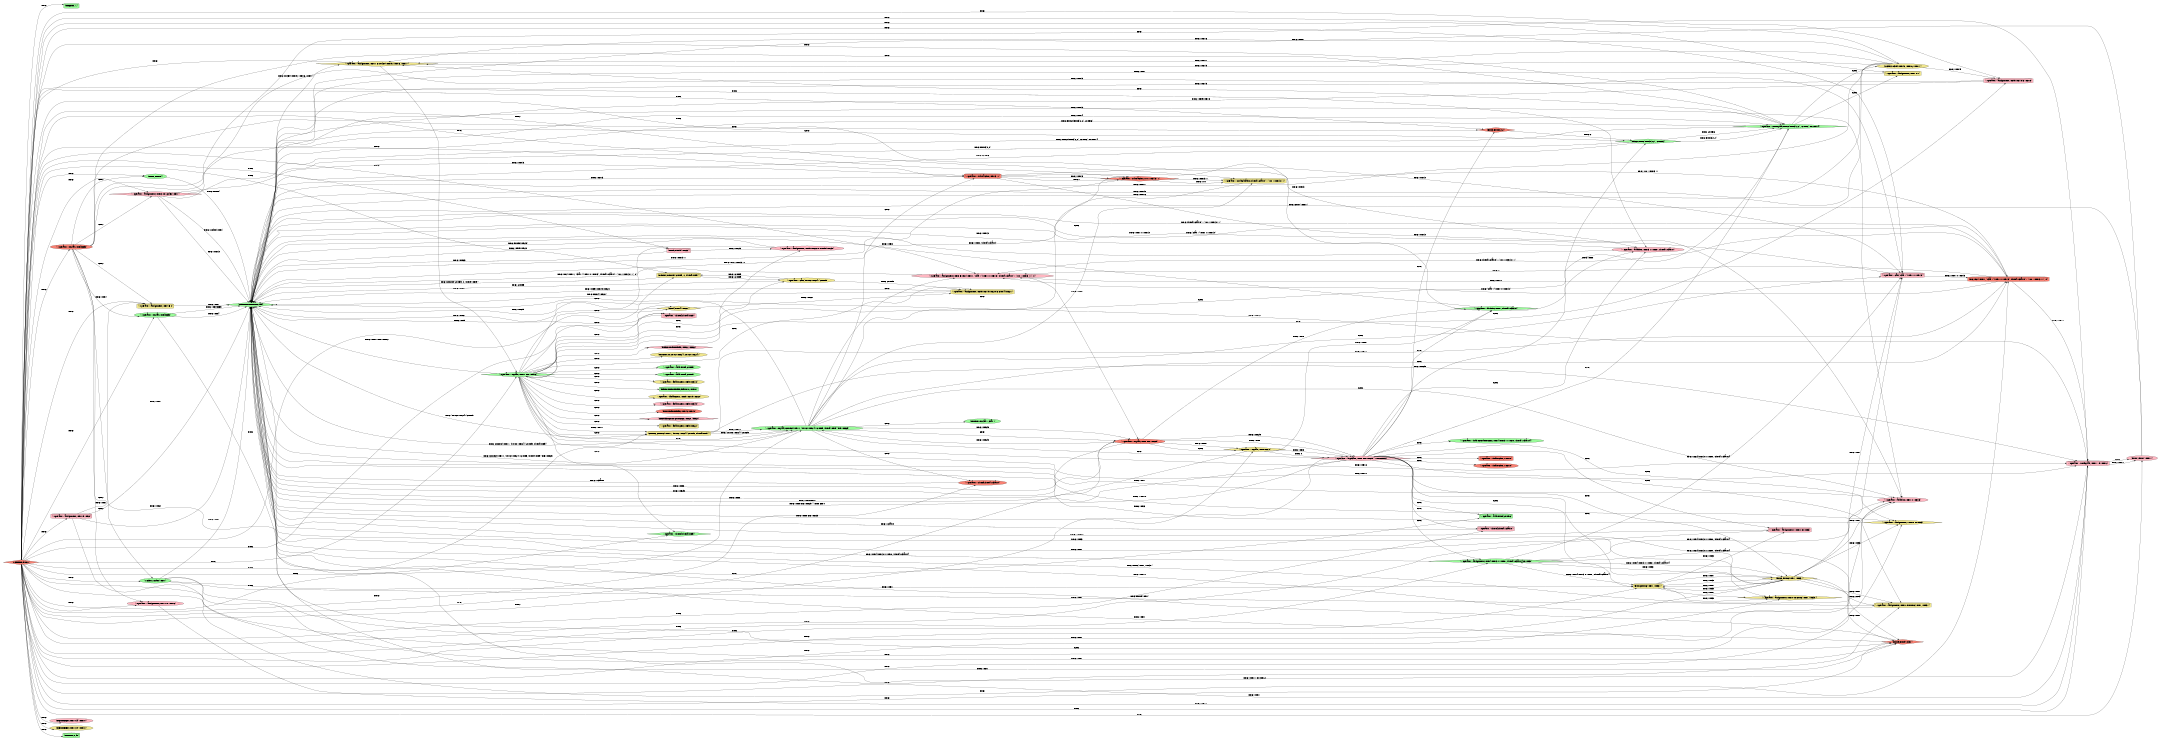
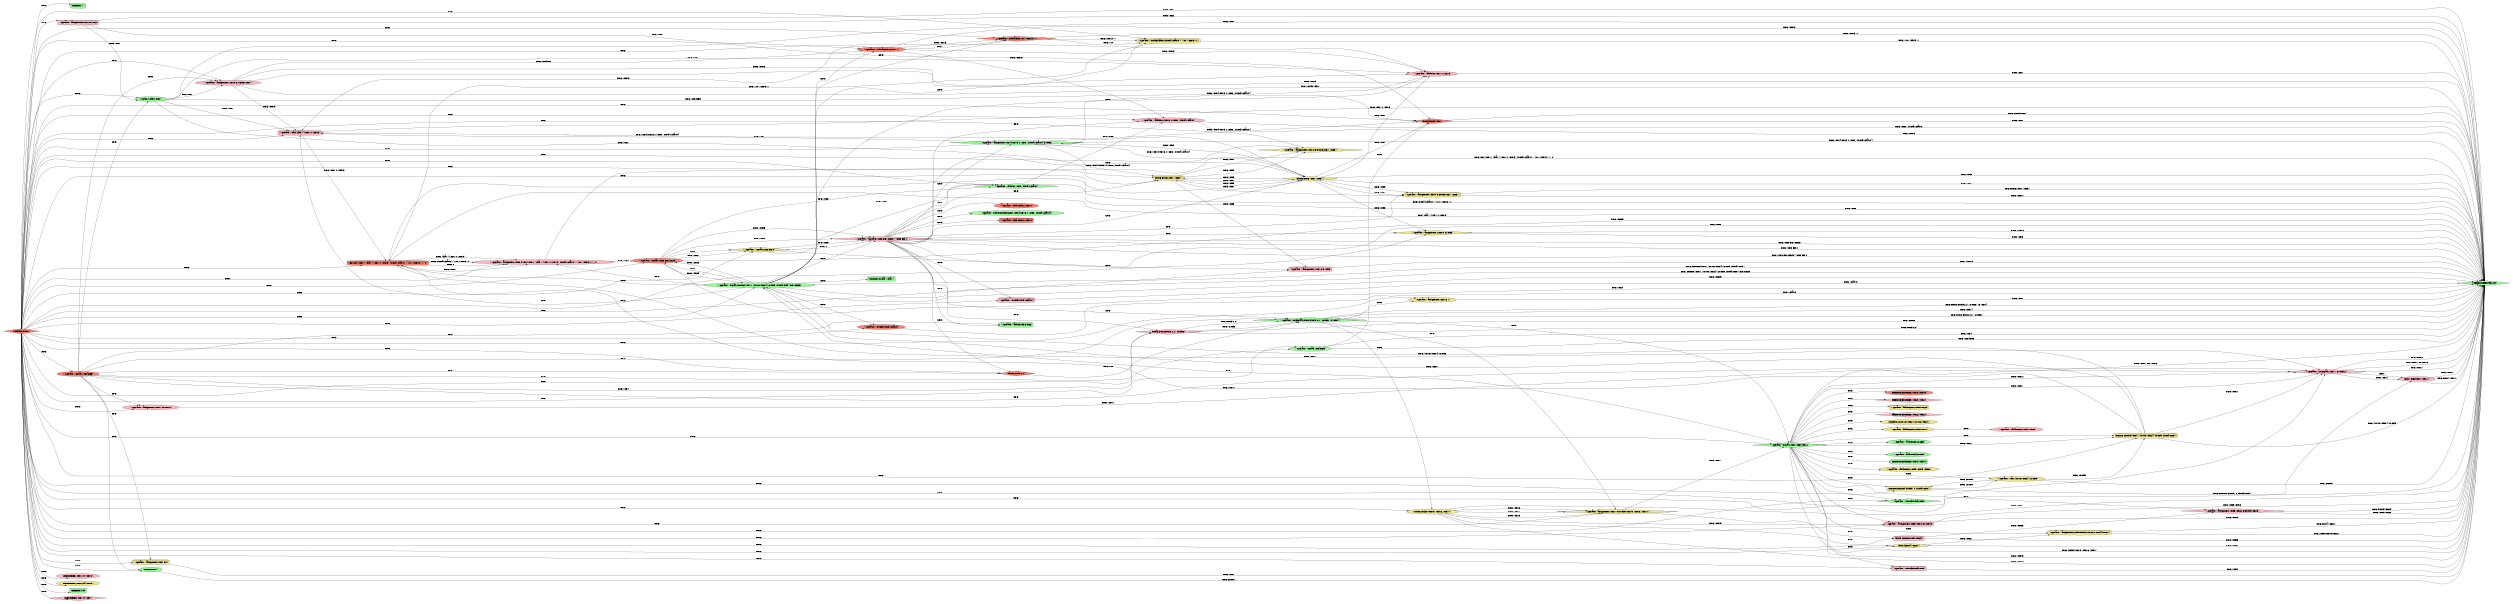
  digraph {
    rankdir=LR
    node [fillcolor=lightpink shape=ellipse style=filled]
    n1 [fillcolor=salmon label="(METHOD,FUN1)" shape=diamond]
    n2 [fillcolor=palegreen label="(LITERAL,\"\",)" shape=cylinder]
    n3 [label="(<operator>.assignment,VAR1 = VAR2)" shape=cylinder]
    n4 [fillcolor=salmon label="(<operator>.equals,VAR4==5)"]
    n5 [fillcolor=khaki label="(<operator>.assignment,VAR7 = 0)" shape=cylinder]
    n6 [label="(<operator>.assignment,VAR11 = VAR12)"]
-   n7 [label="(<operator>.assignment,VAR13 = wcslen(VAR1))" shape=diamond]
+   n7 [label="(<operator>.assignment,VAR13 = wcslen(VAR1))"]
    n8 [fillcolor=palegreen label="(wcslen,wcslen(VAR1))"]
    n9 [fillcolor=palegreen label="(<operator>.notEquals,FUN2(FUN3(2,2), &VAR6) != VAR14)" shape=diamond]
    n10 [fillcolor=salmon label="(FUN3,FUN3(2,2))" shape=diamond]
-   n11 [fillcolor=khaki label="(<operator>.assignment,VAR7 = 1)" shape=cylinder]
+   n11 [fillcolor=khaki label="(<operator>.assignment,VAR7 = 1)"]
    n12 [fillcolor=khaki label="(<operator>.assignment,VAR11 = socket(VAR15, VAR16, VAR17))" shape=diamond]
    n13 [fillcolor=khaki label="(socket,socket(VAR15, VAR16, VAR17))"]
    n14 [fillcolor=palegreen label="(<operator>.equals,VAR11 == VAR12)" shape=diamond]
    n15 [fillcolor=khaki label="(memset,memset(&VAR9, 0, sizeof(VAR9)))" shape=cylinder]
    n16 [fillcolor=palegreen label="(<operator>.sizeOf,sizeof(VAR9))" shape=diamond]
    n17 [label="(<operator>.assignment,VAR9.VAR18 = VAR15)" shape=cylinder]
    n18 [fillcolor=khaki label="(FUN4,FUN4(VAR21))" shape=diamond]
-   n19 [label="(FUN5,FUN5(VAR23))" shape=cylinder]
+   n19 [label="(FUN5,UNKNOWN5(VAR23))" shape=cylinder]
    n20 [fillcolor=palegreen label="(<operator>.equals,connect(VAR11, (struct VAR24*)&VAR9, sizeof(VAR9)) == VAR25)"]
    n21 [fillcolor=khaki label="(connect,connect(VAR11, (struct VAR24*)&VAR9, sizeof(VAR9)))" shape=cylinder]
    n22 [label="(<operator>.sizeOf,sizeof(VAR9))" shape=cylinder]
    n23 [label="(<operator>.assignment,VAR8 = recv(VAR11, (char *)(VAR1 + VAR13), sizeof(wchar_t) * (100 - VAR13 - 1), 0))"]
    n24 [fillcolor=salmon label="(recv,recv(VAR11, (char *)(VAR1 + VAR13), sizeof(wchar_t) * (100 - VAR13 - 1), 0))" shape=cylinder]
    n25 [label="(<operator>.cast,(char *)(VAR1 + VAR13))" shape=cylinder]
    n26 [label="(<operator>.addition,VAR1 + VAR13)"]
    n27 [fillcolor=khaki label="(<operator>.multiplication,sizeof(wchar_t) * (100 - VAR13 - 1))" shape=cylinder]
    n28 [fillcolor=salmon label="(<operator>.sizeOf,sizeof(wchar_t))"]
    n29 [fillcolor=salmon label="(<operator>.subtraction,100 - VAR13 - 1)" shape=diamond]
-   n30 [fillcolor=salmon label="(<operator>.subtraction,VAR13 - 1)" shape=cylinder]
+   n30 [fillcolor=salmon label="(<operator>.subtraction,VAR13 - 1)"]
    n31 [fillcolor=salmon label="(<operator>.equals,VAR8 == VAR25)"]
    n32 [fillcolor=khaki label="(<operator>.equals,VAR8 == 0)" shape=diamond]
    n33 [fillcolor=palegreen label="(<operator>.assignment,VAR1[VAR13 + VAR8 / sizeof(wchar_t)] = VAR3)" shape=diamond]
    n34 [label="(<operator>.addition,VAR13 + VAR8 / sizeof(wchar_t))"]
    n35 [fillcolor=palegreen label="(<operator>.division,VAR8 / sizeof(wchar_t))" shape=diamond]
    n36 [label="(<operator>.sizeOf,sizeof(wchar_t))" shape=cylinder]
    n37 [fillcolor=khaki label="(<operator>.assignment,VAR10 = FUN6(VAR1, VAR3''))" shape=diamond]
    n38 [fillcolor=khaki label="(FUN6,FUN6(VAR1, VAR3''))" shape=cylinder]
    n39 [label="(IDENTIFIER,VAR10,if (VAR10))"]
    n40 [label="(<operator>.assignment,*VAR10 = VAR3)" shape=cylinder]
    n41 [fillcolor=khaki label="(<operator>.assignment,VAR10 = FUN6(VAR1, VAR3''))" shape=cylinder]
    n42 [fillcolor=khaki label="(FUN6,FUN6(VAR1, VAR3''))" shape=diamond]
    n43 [fillcolor=khaki label="(IDENTIFIER,VAR10,if (VAR10))"]
    n44 [fillcolor=khaki label="(<operator>.assignment,*VAR10 = VAR3)" shape=diamond]
    n45 [fillcolor=palegreen label="(LITERAL,0,do)" shape=cylinder]
-   n46 [label="(<operator>.notEquals,VAR11 != VAR12)" shape=cylinder]
-   n47 [label="(FUN7,FUN7(VAR11))"]
+   n46 [label="(<operator>.notEquals,VAR11 != VAR12)" shape=diamond]
+   n47 [label="(FUN7,RETURN7(VAR11))"]
+   n48 [label="(IDENTIFIER,VAR7,if (VAR7))" shape=diamond]
    n49 [fillcolor=palegreen label="(FUN8,FUN8())"]
    n50 [fillcolor=palegreen label="(<operator>.equals,VAR4==5)"]
    n51 [fillcolor=salmon label="(FUN9,FUN9(VAR1))" shape=diamond]
    n52 [fillcolor=palegreen label="(METHOD_RETURN,void)" shape=diamond]
-   n53 [fillcolor=palegreen label="(FUN2,FUN2(FUN3(2,2), &VAR6))" shape=diamond]
+   n53 [label="(FUN2,FUN2(FUN3(2,2), &VAR6))" shape=diamond]
    n54 [fillcolor=palegreen label="(<operator>.addressOf,&VAR6)" shape=cylinder]
    n55 [fillcolor=khaki label="(<operator>.assignment,VAR9.VAR19.VAR20 = FUN4(VAR21))" shape=cylinder]
-   n56 [label="(<operator>.assignment,VAR9.VAR22 = FUN5(VAR23))"]
+   n56 [label="(<operator>.assignment,VAR9.VAR22 = FUN5(VAR23))" shape=diamond]
    n57 [fillcolor=khaki label="(<operator>.cast,(struct VAR24*)&VAR9)"]
    n58 [fillcolor=palegreen label="(<operator>.addressOf,&VAR9)"]
    n59 [fillcolor=khaki label="(<operator>.fieldAccess,VAR9.VAR18)"]
-   n60 [fillcolor=palegreen label="(FIELD_IDENTIFIER,FIELD18,VAR18)" shape=cylinder]
+   n60 [fillcolor=palegreen label="(FIELD_IDENTIFIER,VAR18,VAR18)" shape=cylinder]
    n61 [fillcolor=khaki label="(<operator>.fieldAccess,VAR9.VAR19.VAR20)"]
    n62 [label="(<operator>.fieldAccess,VAR9.VAR19)"]
-   n63 [fillcolor=salmon label="(FUN_IDENTIFIER,VAR19,VAR19)"]
-   n64 [label="(IDENTIFIER_IDENTIFIER,VAR20,VAR20)" shape=diamond]
+   n63 [fillcolor=salmon label="(FIELD_IDENTIFIER,VAR19,VAR19)"]
+   n64 [label="(FIELD_IDENTIFIER,VAR20,VAR20)" shape=diamond]
    n65 [fillcolor=khaki label="(<operator>.fieldAccess,VAR9.VAR22)" shape=cylinder]
    n66 [label="(FIELD_IDENTIFIER,VAR22,VAR22)" shape=diamond]
    n67 [fillcolor=khaki label="(UNKNOWN,struct VAR24*,struct VAR24*)"]
    n68 [fillcolor=palegreen label="(<operator>.addressOf,&VAR9)"]
    n69 [label="(<operator>.logicalOr,VAR8 == VAR25 || VAR8 == 0)" shape=diamond]
-   n70 [fillcolor=palegreen label="(UNKNOWN,char *,char *)"]
+   n70 [fillcolor=palegreen label="(UNKNOWN,char *,char *)" shape=cylinder]
    n71 [fillcolor=palegreen label="(<operator>.indirectIndexAccess,VAR1[VAR13 + VAR8 / sizeof(wchar_t)])"]
    n72 [fillcolor=salmon label="(<operator>.indirection,*VAR10)" shape=cylinder]
    n73 [fillcolor=salmon label="(<operator>.indirection,*VAR10)"]
    n1 -> n2 [label="DDG: "]
    n1 -> n3 [label="DDG: "]
    n1 -> n4 [label="DDG: "]
    n1 -> n5 [label="DDG: "]
    n1 -> n6 [label="DDG: "]
    n1 -> n7 [label="DDG: "]
    n1 -> n8 [label="DDG: "]
    n1 -> n9 [label="DDG: "]
    n1 -> n10 [label="DDG: "]
    n1 -> n11 [label="DDG: "]
    n1 -> n12 [label="DDG: "]
    n1 -> n13 [label="DDG: "]
    n1 -> n14 [label="DDG: "]
    n1 -> n15 [label="DDG: "]
    n1 -> n16 [label="DDG: "]
    n1 -> n17 [label="DDG: "]
    n1 -> n18 [label="DDG: "]
    n1 -> n19 [label="DDG: "]
    n1 -> n20 [label="DDG: "]
    n1 -> n21 [label="DDG: "]
    n1 -> n22 [label="DDG: "]
    n1 -> n23 [label="DDG: "]
    n1 -> n24 [label="DDG: "]
    n1 -> n25 [label="DDG: "]
    n1 -> n26 [label="DDG: "]
    n1 -> n27 [label="DDG: "]
    n1 -> n28 [label="DDG: "]
    n1 -> n29 [label="DDG: "]
    n1 -> n30 [label="DDG: "]
    n1 -> n31 [label="DDG: "]
    n1 -> n32 [label="DDG: "]
    n1 -> n33 [label="DDG: "]
    n1 -> n34 [label="DDG: "]
    n1 -> n35 [label="DDG: "]
    n1 -> n36 [label="DDG: "]
    n1 -> n37 [label="DDG: "]
    n1 -> n38 [label="DDG: "]
    n1 -> n39 [label="DDG: "]
    n1 -> n40 [label="DDG: "]
    n1 -> n41 [label="DDG: "]
    n1 -> n42 [label="DDG: "]
    n1 -> n43 [label="DDG: "]
    n1 -> n44 [label="DDG: "]
    n1 -> n45 [label="DDG: "]
    n1 -> n46 [label="DDG: "]
    n1 -> n47 [label="DDG: "]
+   n1 -> n48 [label="DDG: "]
    n1 -> n49 [label="DDG: "]
    n1 -> n50 [label="DDG: "]
    n1 -> n51 [label="DDG: "]
-   n3 -> n5 [label="DDG: VAR1"]
+   n3 -> n8 [label="DDG: VAR1"]
    n3 -> n51 [label="DDG: VAR1"]
    n3 -> n52 [label="DDG: VAR1"]
    n3 -> n52 [label="DDG: VAR2"]
    n4 -> n5 [label="CDG: "]
    n4 -> n6 [label="CDG: "]
    n4 -> n7 [label="CDG: "]
    n4 -> n8 [label="CDG: "]
    n4 -> n9 [label="CDG: "]
    n4 -> n10 [label="CDG: "]
    n4 -> n46 [label="CDG: "]
    n4 -> n49 [label="CDG: "]
    n4 -> n50 [label="DDG: VAR4"]
    n4 -> n53 [label="CDG: "]
    n4 -> n54 [label="CDG: "]
    n5 -> n52 [label="DDG: VAR7"]
    n6 -> n46 [label="DDG: VAR11"]
    n7 -> n25 [label="DDG: VAR13"]
    n7 -> n26 [label="DDG: VAR13"]
-   n7 -> n30 [label="DDG: VAR13"]
+   n7 -> n30 [label="DDG: VAR4==5"]
    n7 -> n52 [label="DDG: VAR13"]
    n7 -> n52 [label="DDG: wcslen(VAR1)"]
+   n8 -> n7 [label="DDG: VAR1"]
    n8 -> n25 [label="DDG: VAR1"]
    n8 -> n26 [label="DDG: VAR1"]
    n8 -> n38 [label="DDG: VAR1"]
-   n8 -> n51 [label="DDG: VAR1"]
+   n8 -> n51 [label="DDG: VAR4==5"]
    n8 -> n52 [label="DDG: VAR1"]
    n9 -> n11 [label="CDG: "]
    n9 -> n12 [label="CDG: "]
    n9 -> n13 [label="CDG: "]
    n9 -> n14 [label="CDG: "]
    n9 -> n52 [label="DDG: VAR14"]
    n9 -> n52 [label="DDG: FUN2(FUN3(2,2), &VAR6)"]
    n9 -> n52 [label="DDG: FUN2(FUN3(2,2), &VAR6) != VAR14"]
-   n10 -> n53 [label="DDG: 2"]
+   n10 -> n53 [label="DDG: 100"]
    n11 -> n52 [label="DDG: VAR7"]
    n12 -> n14 [label="DDG: VAR11"]
-   n52 -> n12 [label="DDG: socket(VAR15, VAR16, VAR17)"]
+   n12 -> n52 [label="DDG: socket(VAR15, VAR16, VAR17)"]
    n13 -> n12 [label="DDG: VAR15"]
    n13 -> n12 [label="DDG: VAR16"]
    n13 -> n12 [label="DDG: VAR17"]
    n13 -> n17 [label="DDG: VAR15"]
    n13 -> n52 [label="DDG: VAR17"]
    n13 -> n52 [label="DDG: VAR15"]
    n13 -> n52 [label="DDG: VAR16"]
    n14 -> n15 [label="CDG: "]
    n14 -> n16 [label="CDG: "]
    n14 -> n17 [label="CDG: "]
    n14 -> n18 [label="CDG: "]
    n14 -> n19 [label="CDG: "]
    n14 -> n20 [label="CDG: "]
    n14 -> n21 [label="DDG: VAR11"]
    n14 -> n21 [label="CDG: "]
    n14 -> n22 [label="CDG: "]
    n14 -> n46 [label="DDG: VAR11"]
    n14 -> n46 [label="DDG: VAR12"]
    n14 -> n52 [label="DDG: VAR11 == VAR12"]
    n14 -> n55 [label="CDG: "]
    n14 -> n56 [label="CDG: "]
    n14 -> n57 [label="CDG: "]
    n14 -> n58 [label="CDG: "]
    n14 -> n59 [label="CDG: "]
    n14 -> n60 [label="CDG: "]
    n14 -> n61 [label="CDG: "]
-   n14 -> n62 [label="CDG: "]
+   n59 -> n62 [label="CDG: "]
    n14 -> n63 [label="CDG: "]
    n14 -> n64 [label="CDG: "]
    n14 -> n65 [label="CDG: "]
    n14 -> n66 [label="CDG: "]
    n14 -> n67 [label="CDG: "]
    n14 -> n68 [label="CDG: "]
    n15 -> n52 [label="DDG: memset(&VAR9, 0, sizeof(VAR9))"]
    n15 -> n57 [label="DDG: &VAR9"]
    n17 -> n52 [label="DDG: VAR15"]
    n17 -> n52 [label="DDG: VAR9.VAR18"]
    n18 -> n52 [label="DDG: VAR21"]
    n18 -> n55 [label="DDG: VAR21"]
    n19 -> n52 [label="DDG: VAR23"]
    n19 -> n56 [label="DDG: VAR23"]
    n20 -> n23 [label="CDG: "]
    n20 -> n24 [label="CDG: "]
    n20 -> n25 [label="CDG: "]
    n20 -> n26 [label="CDG: "]
    n20 -> n27 [label="CDG: "]
    n20 -> n28 [label="CDG: "]
    n20 -> n29 [label="CDG: "]
    n20 -> n30 [label="CDG: "]
    n20 -> n31 [label="DDG: VAR25"]
    n20 -> n31 [label="CDG: "]
    n20 -> n52 [label="DDG: connect(VAR11, (struct VAR24*)&VAR9, sizeof(VAR9))"]
    n20 -> n52 [label="DDG: connect(VAR11, (struct VAR24*)&VAR9, sizeof(VAR9)) == VAR25"]
    n20 -> n52 [label="DDG: VAR25"]
    n20 -> n69 [label="CDG: "]
    n20 -> n70 [label="CDG: "]
    n21 -> n20 [label="DDG: VAR11"]
    n21 -> n20 [label="DDG: (struct VAR24*)&VAR9"]
    n21 -> n24 [label="DDG: VAR11"]
-   n21 -> n46 [label="DDG: VAR25"]
+   n21 -> n46 [label="DDG: VAR11"]
    n21 -> n52 [label="DDG: (struct VAR24*)&VAR9"]
    n22 -> n52 [label="DDG: VAR9"]
    n23 -> n31 [label="DDG: VAR8"]
    n23 -> n52 [label="DDG: recv(VAR11, (char *)(VAR1 + VAR13), sizeof(wchar_t) * (100 - VAR13 - 1), 0)"]
    n24 -> n23 [label="DDG: VAR11"]
    n24 -> n23 [label="DDG: (char *)(VAR1 + VAR13)"]
    n24 -> n23 [label="DDG: sizeof(wchar_t) * (100 - VAR13 - 1)"]
    n24 -> n23 [label="DDG: 0"]
    n24 -> n46 [label="DDG: VAR11"]
    n24 -> n52 [label="DDG: sizeof(wchar_t) * (100 - VAR13 - 1)"]
    n24 -> n52 [label="DDG: (char *)(VAR1 + VAR13)"]
    n25 -> n24 [label="DDG: VAR1 + VAR13"]
    n25 -> n52 [label="DDG: VAR1 + VAR13"]
    n26 -> n52 [label="DDG: VAR1"]
    n27 -> n24 [label="DDG: 100 - VAR13 - 1"]
    n27 -> n52 [label="DDG: 100 - VAR13 - 1"]
    n28 -> n52 [label="DDG: wchar_t"]
    n29 -> n27 [label="DDG: 100"]
    n29 -> n27 [label="DDG: VAR13 - 1"]
    n29 -> n52 [label="DDG: VAR13 - 1"]
    n30 -> n25 [label="DDG: VAR13"]
    n30 -> n26 [label="DDG: VAR13"]
    n30 -> n29 [label="DDG: VAR13"]
    n30 -> n29 [label="DDG: 1"]
    n30 -> n34 [label="DDG: VAR13"]
    n30 -> n52 [label="DDG: VAR13"]
    n31 -> n20 [label="DDG: VAR25"]
    n31 -> n32 [label="DDG: VAR8"]
    n31 -> n32 [label="CDG: "]
    n31 -> n35 [label="DDG: VAR8"]
    n31 -> n52 [label="DDG: VAR8"]
    n31 -> n52 [label="DDG: VAR25"]
    n31 -> n69 [label="DDG: VAR8"]
    n31 -> n69 [label="DDG: VAR25"]
    n32 -> n35 [label="DDG: VAR8"]
    n32 -> n52 [label="DDG: VAR8"]
    n32 -> n69 [label="DDG: VAR8"]
    n32 -> n69 [label="DDG: 0"]
    n33 -> n25 [label="DDG: VAR1[VAR13 + VAR8 / sizeof(wchar_t)]"]
    n33 -> n26 [label="DDG: VAR1[VAR13 + VAR8 / sizeof(wchar_t)]"]
    n33 -> n38 [label="DDG: VAR1[VAR13 + VAR8 / sizeof(wchar_t)]"]
    n33 -> n42 [label="DDG: VAR1[VAR13 + VAR8 / sizeof(wchar_t)]"]
    n33 -> n51 [label="DDG: VAR1[VAR13 + VAR8 / sizeof(wchar_t)]"]
    n33 -> n52 [label="DDG: VAR1[VAR13 + VAR8 / sizeof(wchar_t)]"]
    n34 -> n52 [label="DDG: VAR13"]
    n34 -> n52 [label="DDG: VAR8 / sizeof(wchar_t)"]
    n35 -> n34 [label="DDG: VAR8"]
    n35 -> n52 [label="DDG: VAR8"]
    n36 -> n52 [label="DDG: wchar_t"]
    n38 -> n37 [label="DDG: VAR1"]
    n38 -> n37 [label="DDG: VAR3"]
    n38 -> n40 [label="DDG: VAR3"]
    n38 -> n42 [label="DDG: VAR1"]
    n38 -> n42 [label="DDG: VAR3"]
    n40 -> n52 [label="DDG: *VAR10"]
    n41 -> n52 [label="DDG: FUN6(VAR1, VAR3'')"]
    n41 -> n52 [label="DDG: VAR10"]
    n42 -> n25 [label="DDG: VAR1"]
    n42 -> n26 [label="DDG: VAR1"]
    n42 -> n33 [label="DDG: VAR3"]
    n42 -> n38 [label="DDG: VAR1"]
    n42 -> n38 [label="DDG: VAR3"]
    n42 -> n41 [label="DDG: VAR1"]
    n42 -> n41 [label="DDG: VAR3"]
    n42 -> n44 [label="DDG: VAR3"]
    n42 -> n51 [label="DDG: VAR1"]
    n42 -> n52 [label="DDG: VAR3"]
    n42 -> n52 [label="DDG: VAR1"]
    n44 -> n52 [label="DDG: *VAR10"]
    n44 -> n52 [label="DDG: VAR3"]
    n46 -> n47 [label="DDG: VAR11"]
    n46 -> n47 [label="CDG: "]
    n46 -> n52 [label="DDG: VAR12"]
    n46 -> n52 [label="DDG: VAR11 != VAR12"]
    n46 -> n52 [label="DDG: VAR11"]
    n47 -> n52 [label="DDG: VAR11"]
    n47 -> n52 [label="DDG: FUN7(VAR11)"]
    n49 -> n52 [label="DDG: FUN8()"]
    n50 -> n51 [label="CDG: "]
    n50 -> n52 [label="DDG: VAR4"]
    n50 -> n52 [label="DDG: VAR4==5"]
    n51 -> n52 [label="DDG: FUN9(VAR1)"]
    n51 -> n52 [label="DDG: VAR1"]
    n53 -> n9 [label="DDG: FUN3(2,2)"]
    n53 -> n9 [label="DDG: &VAR6"]
    n53 -> n52 [label="DDG: FUN3(2,2)"]
    n53 -> n52 [label="DDG: &VAR6"]
    n55 -> n52 [label="DDG: VAR9.VAR19.VAR20"]
    n55 -> n52 [label="DDG: FUN4(VAR21)"]
    n56 -> n52 [label="DDG: FUN5(VAR23)"]
    n56 -> n52 [label="DDG: VAR9.VAR22"]
    n57 -> n15 [label="DDG: &VAR9"]
-   n57 -> n55 [label="DDG: &VAR9"]
+   n57 -> n21 [label="DDG: &VAR9"]
    n57 -> n52 [label="DDG: &VAR9"]
    n69 -> n9 [label="CDG: "]
    n69 -> n10 [label="CDG: "]
    n69 -> n33 [label="CDG: "]
    n69 -> n34 [label="CDG: "]
    n69 -> n35 [label="CDG: "]
    n69 -> n36 [label="CDG: "]
    n69 -> n37 [label="CDG: "]
    n69 -> n38 [label="CDG: "]
    n69 -> n40 [label="CDG: "]
    n69 -> n41 [label="CDG: "]
    n69 -> n42 [label="CDG: "]
    n69 -> n44 [label="CDG: "]
    n69 -> n52 [label="DDG: VAR8 == VAR25"]
    n69 -> n52 [label="DDG: VAR8 == 0"]
    n69 -> n52 [label="DDG: VAR8 == VAR25 || VAR8 == 0"]
    n69 -> n53 [label="CDG: "]
    n69 -> n54 [label="CDG: "]
    n69 -> n71 [label="CDG: "]
    n69 -> n72 [label="CDG: "]
    n69 -> n73 [label="CDG: "]
  }
